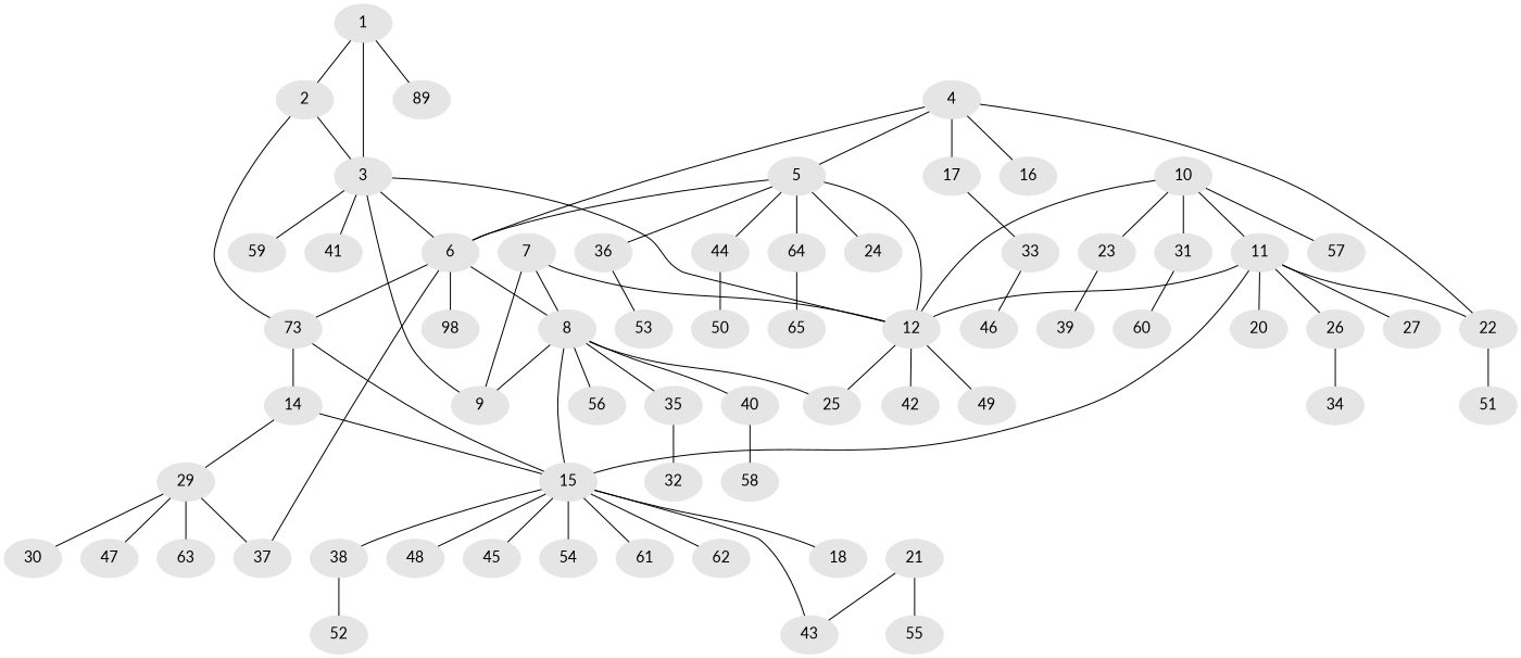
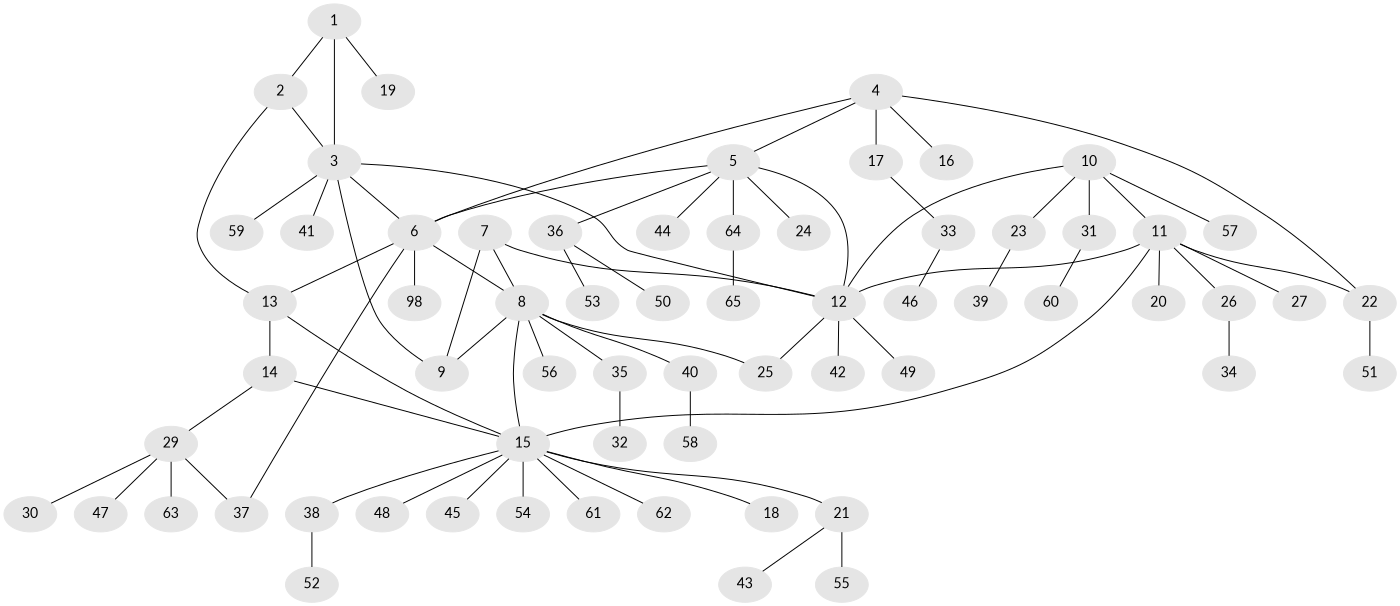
  graph {
    fontname=Lato
    node [color=gray90 fontname=Lato style=filled]
    edge [fontname=Lato]
    1
    2
    3
-   19 [label=89]
-   13 [label=73]
+   19
+   13
    6
    9
    12
    41
    59
    15
    14
    8
    n14 [label=98]
    37
    25
    42
    49
    4
    5
    16
    17
    22
    24
    36
    44
    64
    33
    51
    53
    50
    65
    35
    40
    56
    7
    18
    21
    38
    45
    48
    54
    61
    62
    32
    58
    10
    11
    23
    31
    57
    20
    26
    27
    39
    60
    34
    29
    30
    47
    63
    43
    55
    52
    46
    1 -- 2
    1 -- 3
    1 -- 19
    2 -- 3
    2 -- 13
    3 -- 6
    3 -- 9
    3 -- 12
    3 -- 41
    3 -- 59
    13 -- 15
    13 -- 14
    6 -- 13
    6 -- 8
    6 -- n14
    6 -- 37
    12 -- 25
    12 -- 42
    12 -- 49
    15 -- 18
-   15 -- 43
+   15 -- 21
    15 -- 38
    15 -- 45
    15 -- 48
    15 -- 54
    15 -- 61
    15 -- 62
    14 -- 15
    14 -- 29
    8 -- 9
    8 -- 15
    8 -- 25
    8 -- 35
    8 -- 40
    8 -- 56
    4 -- 6
    4 -- 5
    4 -- 16
    4 -- 17
    4 -- 22
    5 -- 6
    5 -- 12
    5 -- 24
    5 -- 36
    5 -- 44
    5 -- 64
    17 -- 33
    22 -- 51
    36 -- 53
-   44 -- 50
+   36 -- 50
    64 -- 65
    33 -- 46
    35 -- 32
    40 -- 58
    7 -- 9
    7 -- 12
    7 -- 8
    21 -- 43
    21 -- 55
    38 -- 52
    10 -- 12
    10 -- 11
    10 -- 23
    10 -- 31
    10 -- 57
    11 -- 12
    11 -- 15
    11 -- 22
    11 -- 20
    11 -- 26
    11 -- 27
    23 -- 39
    31 -- 60
    26 -- 34
    29 -- 37
    29 -- 30
    29 -- 47
    29 -- 63
  }
